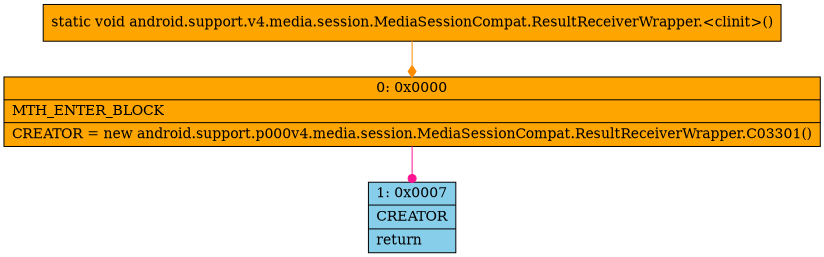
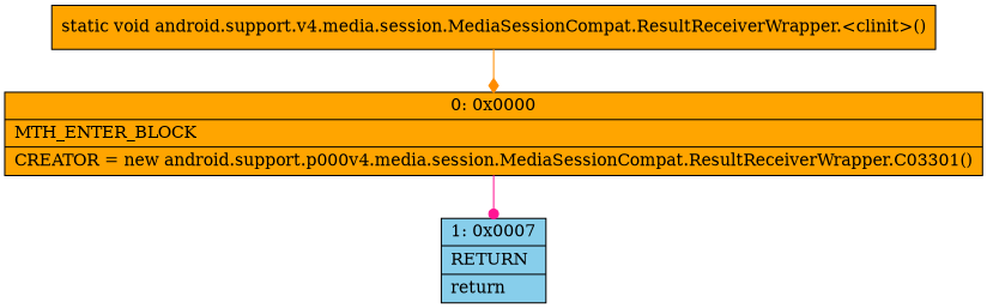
  digraph {
    node [shape=record style=filled fillcolor=orange]
    n1 [label="{0\:\ 0x0000|MTH_ENTER_BLOCK\l|CREATOR = new android.support.p000v4.media.session.MediaSessionCompat.ResultReceiverWrapper.C03301()\l}"]
-   n2 [label="{1\:\ 0x0007|CREATOR\l|return\l}" fillcolor=skyblue]
+   n2 [label="{1\:\ 0x0007|RETURN\l|return\l}" fillcolor=skyblue]
    n3 [label="{static void android.support.v4.media.session.MediaSessionCompat.ResultReceiverWrapper.\<clinit\>() }"]
    n1 -> n2 [color=deeppink arrowhead=dot]
    n3 -> n1 [color=darkorange arrowhead=diamond]
  }
